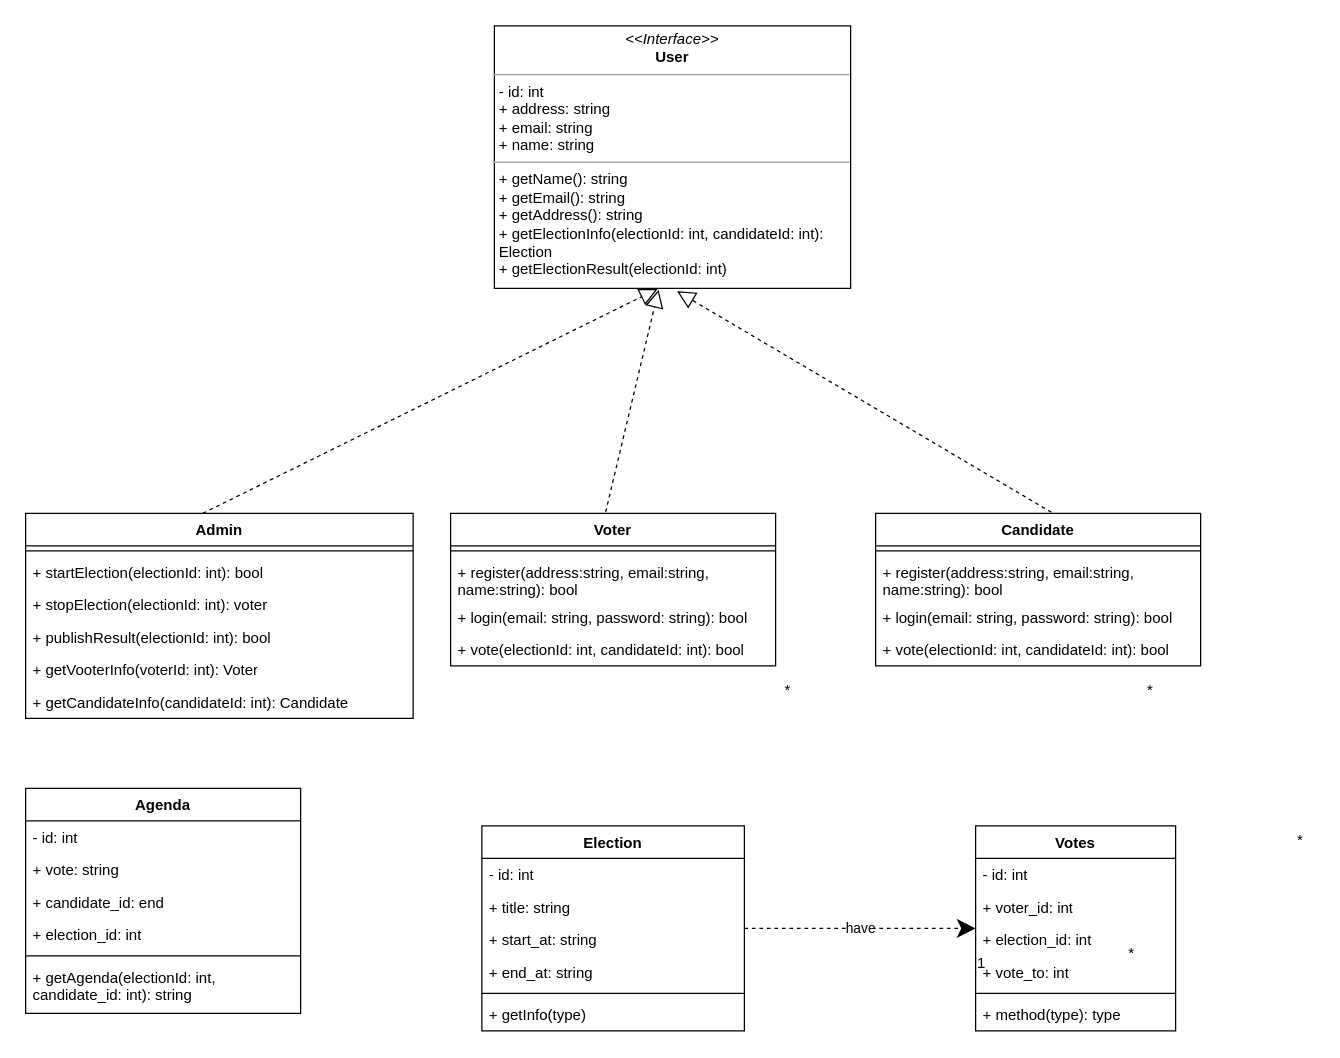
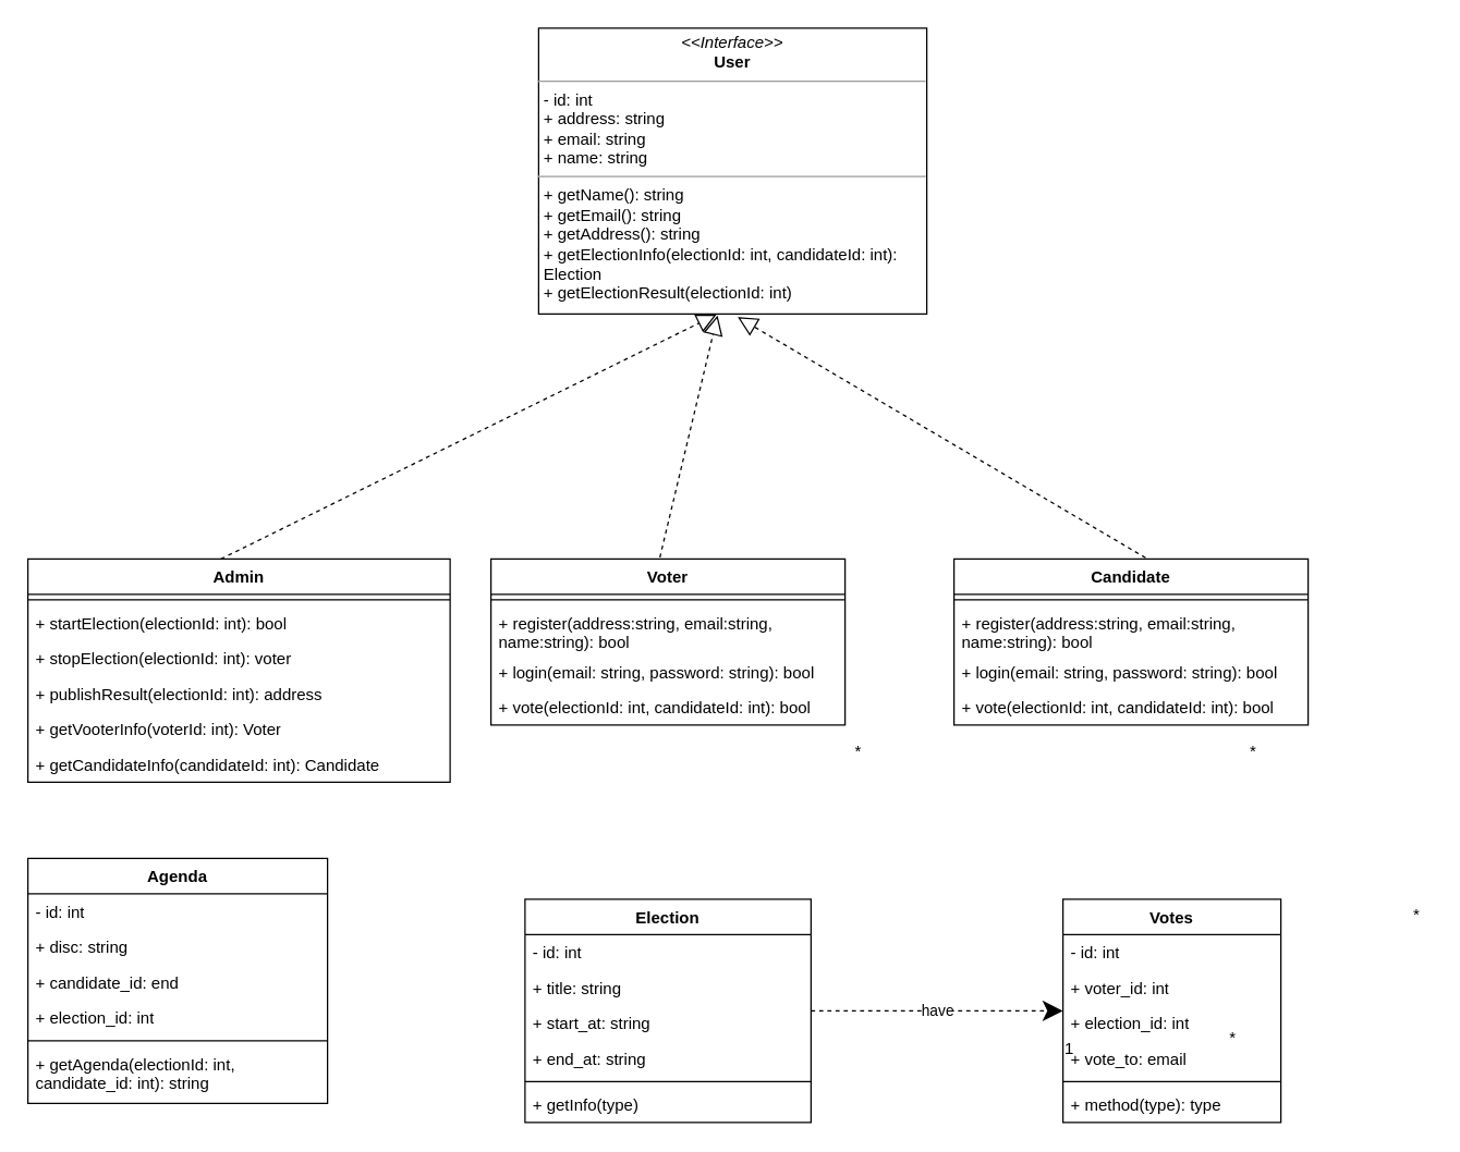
  <mxCell id="0" />
  <mxCell id="1" parent="0" />
  <mxCell id="2" value="Admin" style="swimlane;fontStyle=1;align=center;verticalAlign=top;childLayout=stackLayout;horizontal=1;startSize=26;horizontalStack=0;resizeParent=1;resizeParentMax=0;resizeLast=0;collapsible=1;marginBottom=0;whiteSpace=wrap;html=1;" vertex="1" parent="1"><mxGeometry y="410" width="310" height="164" as="geometry" x="20" /></mxCell>
  <mxCell id="3" value="" style="line;strokeWidth=1;fillColor=none;align=left;verticalAlign=middle;spacingTop=-1;spacingLeft=3;spacingRight=3;rotatable=0;labelPosition=right;points=[];portConstraint=eastwest;strokeColor=inherit;" vertex="1" parent="2"><mxGeometry y="26" width="310" height="8" as="geometry" /></mxCell>
  <mxCell id="4" value="+ startElection(electionId: int): bool" style="text;strokeColor=none;fillColor=none;align=left;verticalAlign=top;spacingLeft=4;spacingRight=4;overflow=hidden;rotatable=0;points=[[0,0.5],[1,0.5]];portConstraint=eastwest;whiteSpace=wrap;html=1;" vertex="1" parent="2"><mxGeometry y="34" width="310" height="26" as="geometry" /></mxCell>
  <mxCell id="5" value="+ stopElection(electionId: int): voter" style="text;strokeColor=none;fillColor=none;align=left;verticalAlign=top;spacingLeft=4;spacingRight=4;overflow=hidden;rotatable=0;points=[[0,0.5],[1,0.5]];portConstraint=eastwest;whiteSpace=wrap;html=1;" vertex="1" parent="2"><mxGeometry y="60" width="310" height="26" as="geometry" /></mxCell>
- <mxCell id="6" value="+ publishResult(electionId: int): bool" style="text;strokeColor=none;fillColor=none;align=left;verticalAlign=top;spacingLeft=4;spacingRight=4;overflow=hidden;rotatable=0;points=[[0,0.5],[1,0.5]];portConstraint=eastwest;whiteSpace=wrap;html=1;" vertex="1" parent="2"><mxGeometry y="86" width="310" height="26" as="geometry" /></mxCell>
+ <mxCell id="6" value="+ publishResult(electionId: int): address" style="text;strokeColor=none;fillColor=none;align=left;verticalAlign=top;spacingLeft=4;spacingRight=4;overflow=hidden;rotatable=0;points=[[0,0.5],[1,0.5]];portConstraint=eastwest;whiteSpace=wrap;html=1;" vertex="1" parent="2"><mxGeometry y="86" width="310" height="26" as="geometry" /></mxCell>
  <mxCell id="7" value="+ getVooterInfo(voterId: int): Voter" style="text;strokeColor=none;fillColor=none;align=left;verticalAlign=top;spacingLeft=4;spacingRight=4;overflow=hidden;rotatable=0;points=[[0,0.5],[1,0.5]];portConstraint=eastwest;whiteSpace=wrap;html=1;" vertex="1" parent="2"><mxGeometry y="112" width="310" height="26" as="geometry" /></mxCell>
  <mxCell id="8" value="+ getCandidateInfo(candidateId: int): Candidate" style="text;strokeColor=none;fillColor=none;align=left;verticalAlign=top;spacingLeft=4;spacingRight=4;overflow=hidden;rotatable=0;points=[[0,0.5],[1,0.5]];portConstraint=eastwest;whiteSpace=wrap;html=1;" vertex="1" parent="2"><mxGeometry y="138" width="310" height="26" as="geometry" /></mxCell>
  <mxCell id="9" value="&lt;p style=&quot;margin:0px;margin-top:4px;text-align:center;&quot;&gt;&lt;i&gt;&amp;lt;&amp;lt;Interface&amp;gt;&amp;gt;&lt;/i&gt;&lt;br&gt;&lt;b&gt;User&lt;/b&gt;&lt;/p&gt;&lt;hr size=&quot;1&quot;&gt;&lt;p style=&quot;margin:0px;margin-left:4px;&quot;&gt;- id: int&lt;br&gt;+ address: string&lt;/p&gt;&lt;p style=&quot;margin:0px;margin-left:4px;&quot;&gt;+ email: string&lt;/p&gt;&lt;p style=&quot;margin:0px;margin-left:4px;&quot;&gt;+ name: string&lt;/p&gt;&lt;hr size=&quot;1&quot;&gt;&lt;p style=&quot;margin:0px;margin-left:4px;&quot;&gt;+ getName(): string&lt;br&gt;+ getEmail(): string&lt;/p&gt;&lt;p style=&quot;margin:0px;margin-left:4px;&quot;&gt;+ getAddress(): string&lt;/p&gt;&lt;p style=&quot;margin:0px;margin-left:4px;&quot;&gt;+ getElectionInfo(electionId: int, candidateId: int): Election&lt;/p&gt;&lt;p style=&quot;margin:0px;margin-left:4px;&quot;&gt;+ getElectionResult(electionId: int)&lt;/p&gt;" style="verticalAlign=top;align=left;overflow=fill;fontSize=12;fontFamily=Helvetica;html=1;whiteSpace=wrap;" vertex="1" parent="1"><mxGeometry x="395" y="20" width="285" height="210" as="geometry" /></mxCell>
  <mxCell id="10" value="" style="endArrow=block;dashed=1;endFill=0;endSize=12;html=1;rounded=0;entryX=0.458;entryY=1.002;entryDx=0;entryDy=0;entryPerimeter=0;exitX=0.457;exitY=0;exitDx=0;exitDy=0;exitPerimeter=0;" edge="1" parent="1" source="2" target="9"><mxGeometry width="160" relative="1" as="geometry"><mxPoint x="300" y="390" as="sourcePoint" /><mxPoint x="460" y="390" as="targetPoint" /></mxGeometry></mxCell>
  <mxCell id="11" value="Voter" style="swimlane;fontStyle=1;align=center;verticalAlign=top;childLayout=stackLayout;horizontal=1;startSize=26;horizontalStack=0;resizeParent=1;resizeParentMax=0;resizeLast=0;collapsible=1;marginBottom=0;whiteSpace=wrap;html=1;" vertex="1" parent="1"><mxGeometry x="360" y="410" width="260" height="122" as="geometry" /></mxCell>
  <mxCell id="12" value="" style="line;strokeWidth=1;fillColor=none;align=left;verticalAlign=middle;spacingTop=-1;spacingLeft=3;spacingRight=3;rotatable=0;labelPosition=right;points=[];portConstraint=eastwest;strokeColor=inherit;" vertex="1" parent="11"><mxGeometry y="26" width="260" height="8" as="geometry" /></mxCell>
  <mxCell id="13" value="+ register(address:string, email:string, name:string): bool" style="text;strokeColor=none;fillColor=none;align=left;verticalAlign=top;spacingLeft=4;spacingRight=4;overflow=hidden;rotatable=0;points=[[0,0.5],[1,0.5]];portConstraint=eastwest;whiteSpace=wrap;html=1;" vertex="1" parent="11"><mxGeometry y="34" width="260" height="36" as="geometry" /></mxCell>
  <mxCell id="14" value="+ login(email: string, password: string): bool" style="text;strokeColor=none;fillColor=none;align=left;verticalAlign=top;spacingLeft=4;spacingRight=4;overflow=hidden;rotatable=0;points=[[0,0.5],[1,0.5]];portConstraint=eastwest;whiteSpace=wrap;html=1;" vertex="1" parent="11"><mxGeometry y="70" width="260" height="26" as="geometry" /></mxCell>
  <mxCell id="15" value="+ vote(electionId: int, candidateId: int): bool" style="text;strokeColor=none;fillColor=none;align=left;verticalAlign=top;spacingLeft=4;spacingRight=4;overflow=hidden;rotatable=0;points=[[0,0.5],[1,0.5]];portConstraint=eastwest;whiteSpace=wrap;html=1;" vertex="1" parent="11"><mxGeometry y="96" width="260" height="26" as="geometry" /></mxCell>
  <mxCell id="16" value="" style="endArrow=block;dashed=1;endFill=0;endSize=12;html=1;rounded=0;exitX=0.477;exitY=-0.009;exitDx=0;exitDy=0;exitPerimeter=0;entryX=0.461;entryY=1.005;entryDx=0;entryDy=0;entryPerimeter=0;" edge="1" parent="1" source="11" target="9"><mxGeometry width="160" relative="1" as="geometry"><mxPoint x="330" y="310" as="sourcePoint" /><mxPoint x="490" y="310" as="targetPoint" /></mxGeometry></mxCell>
  <mxCell id="17" value="Candidate" style="swimlane;fontStyle=1;align=center;verticalAlign=top;childLayout=stackLayout;horizontal=1;startSize=26;horizontalStack=0;resizeParent=1;resizeParentMax=0;resizeLast=0;collapsible=1;marginBottom=0;whiteSpace=wrap;html=1;" vertex="1" parent="1"><mxGeometry x="700" y="410" width="260" height="122" as="geometry" /></mxCell>
  <mxCell id="18" value="" style="line;strokeWidth=1;fillColor=none;align=left;verticalAlign=middle;spacingTop=-1;spacingLeft=3;spacingRight=3;rotatable=0;labelPosition=right;points=[];portConstraint=eastwest;strokeColor=inherit;" vertex="1" parent="17"><mxGeometry y="26" width="260" height="8" as="geometry" /></mxCell>
  <mxCell id="19" value="+ register(address:string, email:string, name:string): bool" style="text;strokeColor=none;fillColor=none;align=left;verticalAlign=top;spacingLeft=4;spacingRight=4;overflow=hidden;rotatable=0;points=[[0,0.5],[1,0.5]];portConstraint=eastwest;whiteSpace=wrap;html=1;" vertex="1" parent="17"><mxGeometry y="34" width="260" height="36" as="geometry" /></mxCell>
  <mxCell id="20" value="+ login(email: string, password: string): bool" style="text;strokeColor=none;fillColor=none;align=left;verticalAlign=top;spacingLeft=4;spacingRight=4;overflow=hidden;rotatable=0;points=[[0,0.5],[1,0.5]];portConstraint=eastwest;whiteSpace=wrap;html=1;" vertex="1" parent="17"><mxGeometry y="70" width="260" height="26" as="geometry" /></mxCell>
  <mxCell id="21" value="+ vote(electionId: int, candidateId: int): bool" style="text;strokeColor=none;fillColor=none;align=left;verticalAlign=top;spacingLeft=4;spacingRight=4;overflow=hidden;rotatable=0;points=[[0,0.5],[1,0.5]];portConstraint=eastwest;whiteSpace=wrap;html=1;" vertex="1" parent="17"><mxGeometry y="96" width="260" height="26" as="geometry" /></mxCell>
  <mxCell id="22" value="" style="endArrow=block;dashed=1;endFill=0;endSize=12;html=1;rounded=0;exitX=0.541;exitY=-0.007;exitDx=0;exitDy=0;exitPerimeter=0;entryX=0.513;entryY=1.011;entryDx=0;entryDy=0;entryPerimeter=0;" edge="1" parent="1" source="17" target="9"><mxGeometry width="160" relative="1" as="geometry"><mxPoint x="380" y="290" as="sourcePoint" /><mxPoint x="360" y="250" as="targetPoint" /></mxGeometry></mxCell>
  <mxCell id="23" value="Agenda" style="swimlane;fontStyle=1;align=center;verticalAlign=top;childLayout=stackLayout;horizontal=1;startSize=26;horizontalStack=0;resizeParent=1;resizeParentMax=0;resizeLast=0;collapsible=1;marginBottom=0;whiteSpace=wrap;html=1;" vertex="1" parent="1"><mxGeometry y="630" width="220" height="180" as="geometry" x="20" /></mxCell>
  <mxCell id="24" value="- id: int" style="text;strokeColor=none;fillColor=none;align=left;verticalAlign=top;spacingLeft=4;spacingRight=4;overflow=hidden;rotatable=0;points=[[0,0.5],[1,0.5]];portConstraint=eastwest;whiteSpace=wrap;html=1;" vertex="1" parent="23"><mxGeometry y="26" width="220" height="26" as="geometry" /></mxCell>
- <mxCell id="25" value="+ vote: string" style="text;strokeColor=none;fillColor=none;align=left;verticalAlign=top;spacingLeft=4;spacingRight=4;overflow=hidden;rotatable=0;points=[[0,0.5],[1,0.5]];portConstraint=eastwest;whiteSpace=wrap;html=1;" vertex="1" parent="23"><mxGeometry y="52" width="220" height="26" as="geometry" /></mxCell>
+ <mxCell id="25" value="+ disc: string" style="text;strokeColor=none;fillColor=none;align=left;verticalAlign=top;spacingLeft=4;spacingRight=4;overflow=hidden;rotatable=0;points=[[0,0.5],[1,0.5]];portConstraint=eastwest;whiteSpace=wrap;html=1;" vertex="1" parent="23"><mxGeometry y="52" width="220" height="26" as="geometry" /></mxCell>
  <mxCell id="26" value="+ candidate_id: end" style="text;strokeColor=none;fillColor=none;align=left;verticalAlign=top;spacingLeft=4;spacingRight=4;overflow=hidden;rotatable=0;points=[[0,0.5],[1,0.5]];portConstraint=eastwest;whiteSpace=wrap;html=1;" vertex="1" parent="23"><mxGeometry y="78" width="220" height="26" as="geometry" /></mxCell>
  <mxCell id="27" value="+ election_id: int" style="text;strokeColor=none;fillColor=none;align=left;verticalAlign=top;spacingLeft=4;spacingRight=4;overflow=hidden;rotatable=0;points=[[0,0.5],[1,0.5]];portConstraint=eastwest;whiteSpace=wrap;html=1;" vertex="1" parent="23"><mxGeometry y="104" width="220" height="26" as="geometry" /></mxCell>
  <mxCell id="28" value="" style="line;strokeWidth=1;fillColor=none;align=left;verticalAlign=middle;spacingTop=-1;spacingLeft=3;spacingRight=3;rotatable=0;labelPosition=right;points=[];portConstraint=eastwest;strokeColor=inherit;" vertex="1" parent="23"><mxGeometry y="130" width="220" height="8" as="geometry" /></mxCell>
  <mxCell id="29" value="+ getAgenda(electionId: int, candidate_id: int): string" style="text;strokeColor=none;fillColor=none;align=left;verticalAlign=top;spacingLeft=4;spacingRight=4;overflow=hidden;rotatable=0;points=[[0,0.5],[1,0.5]];portConstraint=eastwest;whiteSpace=wrap;html=1;" vertex="1" parent="23"><mxGeometry y="138" width="220" height="42" as="geometry" /></mxCell>
  <mxCell id="30" value="Election" style="swimlane;fontStyle=1;align=center;verticalAlign=top;childLayout=stackLayout;horizontal=1;startSize=26;horizontalStack=0;resizeParent=1;resizeParentMax=0;resizeLast=0;collapsible=1;marginBottom=0;whiteSpace=wrap;html=1;" vertex="1" parent="1"><mxGeometry x="385" y="660" width="210" height="164" as="geometry" /></mxCell>
  <mxCell id="31" value="- id: int" style="text;strokeColor=none;fillColor=none;align=left;verticalAlign=top;spacingLeft=4;spacingRight=4;overflow=hidden;rotatable=0;points=[[0,0.5],[1,0.5]];portConstraint=eastwest;whiteSpace=wrap;html=1;" vertex="1" parent="30"><mxGeometry y="26" width="210" height="26" as="geometry" /></mxCell>
  <mxCell id="32" value="+ title: string" style="text;strokeColor=none;fillColor=none;align=left;verticalAlign=top;spacingLeft=4;spacingRight=4;overflow=hidden;rotatable=0;points=[[0,0.5],[1,0.5]];portConstraint=eastwest;whiteSpace=wrap;html=1;" vertex="1" parent="30"><mxGeometry y="52" width="210" height="26" as="geometry" /></mxCell>
  <mxCell id="33" value="+ start_at: string" style="text;strokeColor=none;fillColor=none;align=left;verticalAlign=top;spacingLeft=4;spacingRight=4;overflow=hidden;rotatable=0;points=[[0,0.5],[1,0.5]];portConstraint=eastwest;whiteSpace=wrap;html=1;" vertex="1" parent="30"><mxGeometry y="78" width="210" height="26" as="geometry" /></mxCell>
  <mxCell id="34" value="+ end_at: string" style="text;strokeColor=none;fillColor=none;align=left;verticalAlign=top;spacingLeft=4;spacingRight=4;overflow=hidden;rotatable=0;points=[[0,0.5],[1,0.5]];portConstraint=eastwest;whiteSpace=wrap;html=1;" vertex="1" parent="30"><mxGeometry y="104" width="210" height="26" as="geometry" /></mxCell>
  <mxCell id="35" value="" style="line;strokeWidth=1;fillColor=none;align=left;verticalAlign=middle;spacingTop=-1;spacingLeft=3;spacingRight=3;rotatable=0;labelPosition=right;points=[];portConstraint=eastwest;strokeColor=inherit;" vertex="1" parent="30"><mxGeometry y="130" width="210" height="8" as="geometry" /></mxCell>
  <mxCell id="36" value="+ getInfo(type)" style="text;strokeColor=none;fillColor=none;align=left;verticalAlign=top;spacingLeft=4;spacingRight=4;overflow=hidden;rotatable=0;points=[[0,0.5],[1,0.5]];portConstraint=eastwest;whiteSpace=wrap;html=1;" vertex="1" parent="30"><mxGeometry y="138" width="210" height="26" as="geometry" /></mxCell>
  <mxCell id="37" value="" style="group" connectable="0" vertex="1" parent="1"><mxGeometry x="620" y="544" width="320" height="280" as="geometry" /></mxCell>
  <mxCell id="38" value="*" style="text;html=1;strokeColor=none;fillColor=none;align=center;verticalAlign=middle;whiteSpace=wrap;rounded=0;" vertex="1" parent="37"><mxGeometry width="20" height="16" as="geometry" /></mxCell>
  <mxCell id="39" value="*" style="text;html=1;strokeColor=none;fillColor=none;align=center;verticalAlign=middle;whiteSpace=wrap;rounded=0;" vertex="1" parent="37"><mxGeometry x="290" y="136" width="20" height="10" as="geometry" /></mxCell>
  <mxCell id="40" value="Votes" style="swimlane;fontStyle=1;align=center;verticalAlign=top;childLayout=stackLayout;horizontal=1;startSize=26;horizontalStack=0;resizeParent=1;resizeParentMax=0;resizeLast=0;collapsible=1;marginBottom=0;whiteSpace=wrap;html=1;" vertex="1" parent="37"><mxGeometry x="160" y="116" width="160" height="164" as="geometry" /></mxCell>
  <mxCell id="41" value="- id: int" style="text;strokeColor=none;fillColor=none;align=left;verticalAlign=top;spacingLeft=4;spacingRight=4;overflow=hidden;rotatable=0;points=[[0,0.5],[1,0.5]];portConstraint=eastwest;whiteSpace=wrap;html=1;" vertex="1" parent="40"><mxGeometry y="26" width="160" height="26" as="geometry" /></mxCell>
  <mxCell id="42" value="+ voter_id: int" style="text;strokeColor=none;fillColor=none;align=left;verticalAlign=top;spacingLeft=4;spacingRight=4;overflow=hidden;rotatable=0;points=[[0,0.5],[1,0.5]];portConstraint=eastwest;whiteSpace=wrap;html=1;" vertex="1" parent="40"><mxGeometry y="52" width="160" height="26" as="geometry" /></mxCell>
  <mxCell id="43" value="+ election_id: int" style="text;strokeColor=none;fillColor=none;align=left;verticalAlign=top;spacingLeft=4;spacingRight=4;overflow=hidden;rotatable=0;points=[[0,0.5],[1,0.5]];portConstraint=eastwest;whiteSpace=wrap;html=1;" vertex="1" parent="40"><mxGeometry y="78" width="160" height="26" as="geometry" /></mxCell>
- <mxCell id="44" value="+ vote_to: int" style="text;strokeColor=none;fillColor=none;align=left;verticalAlign=top;spacingLeft=4;spacingRight=4;overflow=hidden;rotatable=0;points=[[0,0.5],[1,0.5]];portConstraint=eastwest;whiteSpace=wrap;html=1;" vertex="1" parent="40"><mxGeometry y="104" width="160" height="26" as="geometry" /></mxCell>
+ <mxCell id="44" value="+ vote_to: email" style="text;strokeColor=none;fillColor=none;align=left;verticalAlign=top;spacingLeft=4;spacingRight=4;overflow=hidden;rotatable=0;points=[[0,0.5],[1,0.5]];portConstraint=eastwest;whiteSpace=wrap;html=1;" vertex="1" parent="40"><mxGeometry y="104" width="160" height="26" as="geometry" /></mxCell>
  <mxCell id="45" value="" style="line;strokeWidth=1;fillColor=none;align=left;verticalAlign=middle;spacingTop=-1;spacingLeft=3;spacingRight=3;rotatable=0;labelPosition=right;points=[];portConstraint=eastwest;strokeColor=inherit;" vertex="1" parent="40"><mxGeometry y="130" width="160" height="8" as="geometry" /></mxCell>
  <mxCell id="46" value="+ method(type): type" style="text;strokeColor=none;fillColor=none;align=left;verticalAlign=top;spacingLeft=4;spacingRight=4;overflow=hidden;rotatable=0;points=[[0,0.5],[1,0.5]];portConstraint=eastwest;whiteSpace=wrap;html=1;" vertex="1" parent="40"><mxGeometry y="138" width="160" height="26" as="geometry" /></mxCell>
  <mxCell id="47" value="" style="group" connectable="0" vertex="1" parent="1"><mxGeometry x="910" y="544" width="140" height="136" as="geometry" /></mxCell>
  <mxCell id="48" value="*" style="text;html=1;strokeColor=none;fillColor=none;align=center;verticalAlign=middle;whiteSpace=wrap;rounded=0;" vertex="1" parent="47"><mxGeometry width="20" height="16" as="geometry" /></mxCell>
  <mxCell id="49" value="*" style="text;html=1;strokeColor=none;fillColor=none;align=center;verticalAlign=middle;whiteSpace=wrap;rounded=0;" vertex="1" parent="47"><mxGeometry x="120" y="120" width="20" height="16" as="geometry" /></mxCell>
  <mxCell id="50" value="" style="group" connectable="0" vertex="1" parent="1"><mxGeometry x="770" y="752" width="150" height="28" as="geometry" /></mxCell>
  <mxCell id="51" value="*" style="text;html=1;strokeColor=none;fillColor=none;align=center;verticalAlign=middle;whiteSpace=wrap;rounded=0;" vertex="1" parent="50"><mxGeometry x="120" width="30" height="20" as="geometry" /></mxCell>
  <mxCell id="52" value="1" style="text;html=1;strokeColor=none;fillColor=none;align=center;verticalAlign=middle;whiteSpace=wrap;rounded=0;" vertex="1" parent="50"><mxGeometry y="8" width="30" height="20" as="geometry" /></mxCell>
  <mxCell id="53" value="have" style="endArrow=classic;endSize=12;dashed=1;html=1;rounded=0;" edge="1" parent="1" source="30" target="40"><mxGeometry width="160" relative="1" as="geometry"><mxPoint x="890" y="700" as="sourcePoint" /><mxPoint x="1050" y="700" as="targetPoint" /></mxGeometry></mxCell>
